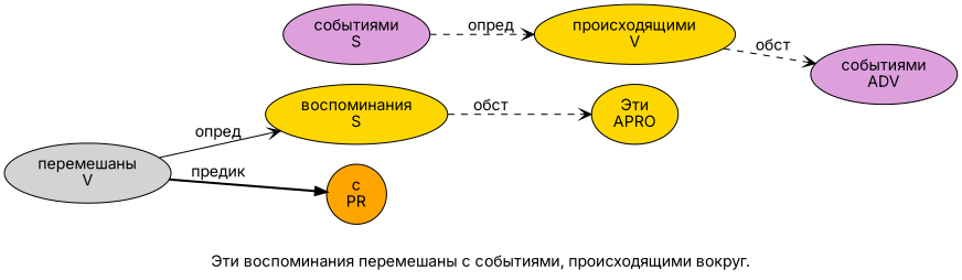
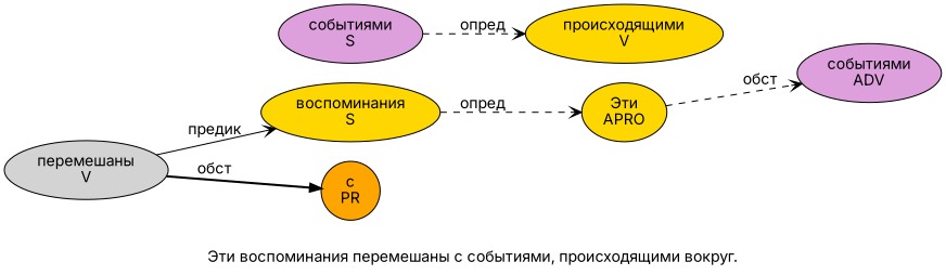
  digraph {
    fontname=Inter
    label="Эти воспоминания перемешаны с событиями, происходящими вокруг."
    rankdir=LR
    node [fillcolor=gold fontname=Inter penwidth=1 shape=ellipse style=filled]
    edge [arrowhead=vee fontname=Inter style=dashed]
    n1 [label="Эти\nAPRO"]
    n2 [label="воспоминания\nS"]
    n3 [fillcolor=lightgrey label="перемешаны\nV"]
    n4 [fillcolor=orange label="с\nPR"]
    n5 [fillcolor=plum label="событиями\nS"]
    n6 [label="происходящими\nV"]
    n7 [fillcolor=plum label="событиями\nADV"]
-   n2 -> n1 [label="обст"]
-   n3 -> n2 [label="опред" style=solid]
-   n3 -> n4 [arrowhead=normal label="предик" style=bold]
+   n2 -> n1 [label="опред"]
+   n3 -> n2 [label="предик" style=solid]
+   n3 -> n4 [arrowhead=normal label="обст" style=bold]
    n5 -> n6 [label="опред"]
-   n6 -> n7 [label="обст"]
+   n1 -> n7 [label="обст"]
  }
